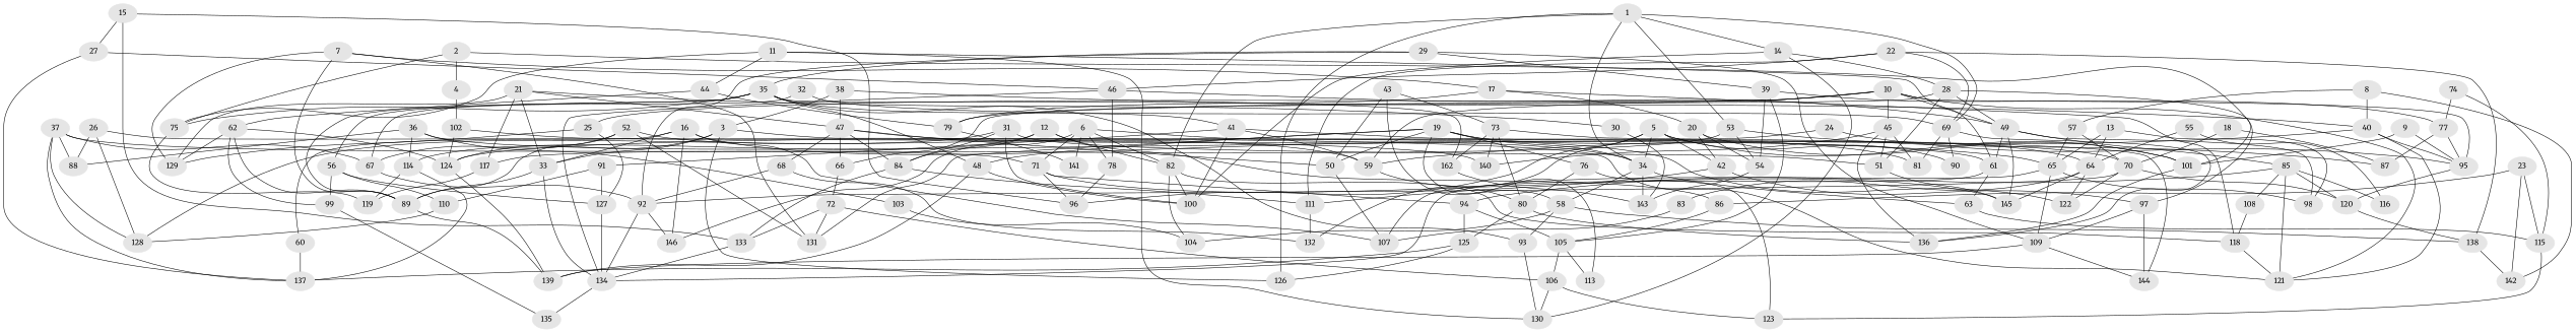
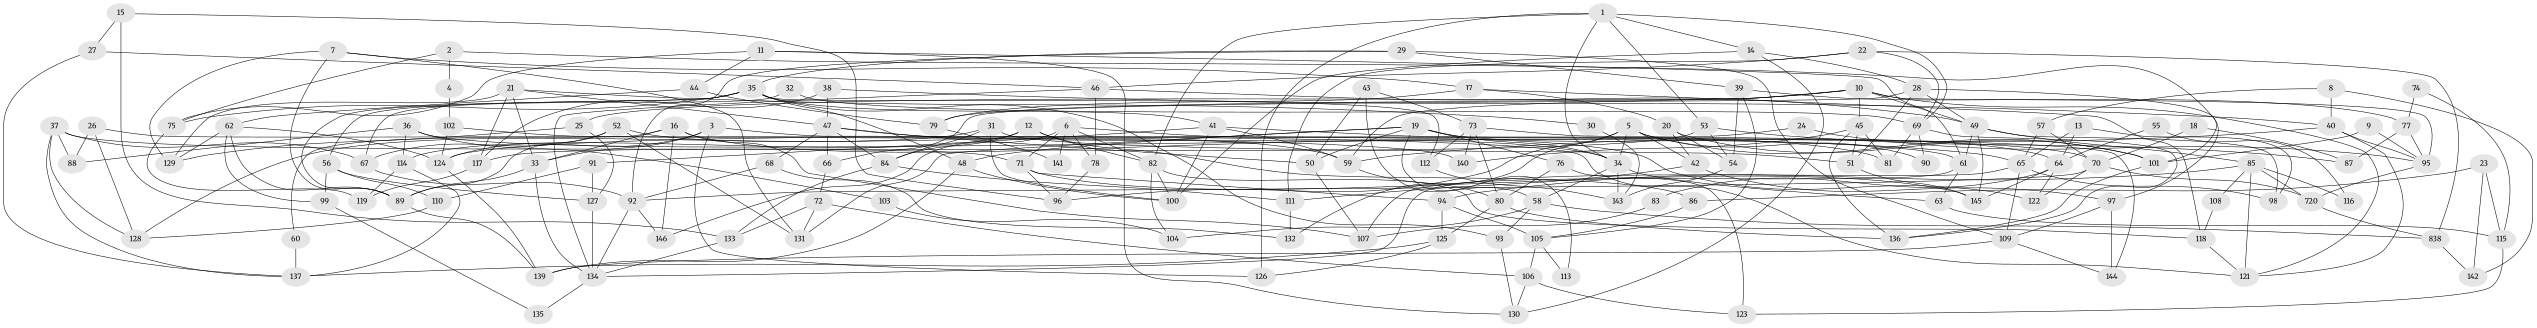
  graph {
    fontname=Merriweather
    node [color=gray90 fontname=Merriweather style=filled]
    edge [fontname=Merriweather]
    1
    14
    34
    53
    69
    82
    126
    130
    28
    100
    143
    58
    63
    87
    54
    117
    90
    81
    136
    118
    104
    2
    4
    75
    101
    102
    119
    3
    33
    61
    124
    89
    134
    107
    139
    140
    5
    42
    96
    132
    111
    97
    6
    71
    78
    122
    141
    146
    145
    94
    7
    17
    129
    131
    79
    20
    8
    40
    57
    142
    95
    59
    121
    65
    70
    9
-   120
+   120 [label=720]
    10
    25
    45
    49
    127
    51
    98
    85
    80
    11
    44
    62
    12
    84
    86
    114
    133
    105
    137
    13
    64
    83
    109
    66
    15
    27
    46
    16
    60
    18
    92
    19
    48
    50
    76
    113
    123
    21
    30
    47
    68
    22
-   138
+   138 [label=838]
    23
    115
    24
    26
    88
    128
    72
    144
    29
    35
    39
    41
    56
    93
-   112 [label=162]
+   112
    77
    31
    32
    67
    135
    91
    99
    110
    36
    103
    37
    38
    106
    43
    73
    116
    108
    52
    125
    55
    74
    1 -- 14
    1 -- 34
    1 -- 53
    1 -- 69
    1 -- 82
    1 -- 126
    14 -- 130
    14 -- 28
    14 -- 100
    34 -- 143
    34 -- 58
    34 -- 63
    53 -- 87
    53 -- 54
    53 -- 117
    69 -- 90
    69 -- 81
    69 -- 136
    82 -- 100
    82 -- 118
    82 -- 104
    28 -- 97
    28 -- 49
    28 -- 51
    28 -- 66
    58 -- 104
    58 -- 138
    58 -- 93
    63 -- 115
    54 -- 143
    117 -- 119
    118 -- 121
    2 -- 4
    2 -- 75
    2 -- 101
    4 -- 102
    75 -- 119
    101 -- 136
    102 -- 124
    102 -- 140
    3 -- 126
    3 -- 33
    3 -- 61
    3 -- 124
    33 -- 89
    33 -- 134
    61 -- 63
    61 -- 107
    124 -- 139
    89 -- 139
    134 -- 135
    5 -- 34
    5 -- 90
    5 -- 101
    5 -- 42
    5 -- 96
    5 -- 132
    42 -- 111
    42 -- 97
    111 -- 132
    97 -- 109
    97 -- 144
    6 -- 82
    6 -- 71
    6 -- 78
    6 -- 122
    6 -- 141
    6 -- 146
    71 -- 96
    71 -- 145
    71 -- 94
    78 -- 96
    94 -- 105
    94 -- 125
    7 -- 89
    7 -- 17
    7 -- 129
    7 -- 131
    17 -- 118
    17 -- 79
    17 -- 20
    79 -- 141
    20 -- 54
    20 -- 101
    20 -- 42
    8 -- 40
    8 -- 57
    8 -- 142
    40 -- 95
    40 -- 59
    40 -- 121
    57 -- 65
    57 -- 70
    95 -- 120
    59 -- 80
    65 -- 134
    65 -- 98
    65 -- 109
    70 -- 122
    70 -- 120
    70 -- 92
    9 -- 101
    9 -- 95
    120 -- 138
    10 -- 79
    10 -- 95
    10 -- 59
    10 -- 121
    10 -- 25
    10 -- 45
    10 -- 49
    25 -- 129
    25 -- 127
    45 -- 81
    45 -- 136
    45 -- 140
    45 -- 51
    49 -- 61
    49 -- 145
    49 -- 98
    49 -- 85
    127 -- 134
    51 -- 145
    85 -- 94
    85 -- 121
    85 -- 120
    85 -- 116
    85 -- 108
    80 -- 136
    80 -- 125
    11 -- 130
    11 -- 75
    11 -- 61
    11 -- 44
    44 -- 79
    44 -- 62
    62 -- 124
    62 -- 89
    62 -- 129
    62 -- 99
    12 -- 82
    12 -- 84
    12 -- 86
    12 -- 114
    84 -- 111
    84 -- 133
    86 -- 105
    114 -- 119
    114 -- 137
    133 -- 134
    105 -- 113
    105 -- 106
    13 -- 65
    13 -- 98
    13 -- 64
    64 -- 122
    64 -- 145
    64 -- 83
    83 -- 107
    109 -- 139
    109 -- 144
    66 -- 72
    15 -- 96
    15 -- 133
    15 -- 27
    27 -- 137
    27 -- 46
    46 -- 134
    46 -- 78
    46 -- 49
    16 -- 34
    16 -- 33
    16 -- 107
    16 -- 146
    16 -- 60
    60 -- 137
    18 -- 87
    18 -- 70
    92 -- 134
    92 -- 146
    19 -- 34
    19 -- 131
    19 -- 64
    19 -- 48
    19 -- 50
    19 -- 76
    19 -- 113
    48 -- 100
    48 -- 139
    50 -- 107
    76 -- 80
    76 -- 123
    21 -- 117
    21 -- 33
    21 -- 129
    21 -- 30
    21 -- 47
    30 -- 143
    47 -- 65
    47 -- 84
    47 -- 66
    47 -- 50
    47 -- 68
    68 -- 132
    68 -- 92
    22 -- 69
    22 -- 111
    22 -- 46
    22 -- 138
    138 -- 142
    23 -- 142
    23 -- 86
    23 -- 115
    115 -- 123
    24 -- 124
    24 -- 95
    26 -- 121
    26 -- 88
    26 -- 128
    72 -- 131
    72 -- 133
    72 -- 106
    29 -- 109
    29 -- 92
    29 -- 35
    29 -- 39
    35 -- 75
    35 -- 89
    35 -- 48
    35 -- 41
    35 -- 56
    35 -- 93
    35 -- 112
    39 -- 54
    39 -- 105
    39 -- 77
    41 -- 100
    41 -- 81
    41 -- 59
    41 -- 91
    56 -- 127
    56 -- 99
    56 -- 110
    93 -- 130
    112 -- 143
    77 -- 87
    77 -- 95
    31 -- 100
    31 -- 51
    31 -- 84
    31 -- 128
    32 -- 69
    32 -- 67
    67 -- 92
    91 -- 127
    91 -- 110
    99 -- 135
    110 -- 128
    36 -- 70
    36 -- 114
    36 -- 88
    36 -- 103
    103 -- 104
    37 -- 71
    37 -- 137
    37 -- 88
    37 -- 128
    37 -- 67
-   38 -- 3
+   38 -- 117
    38 -- 40
    38 -- 47
    106 -- 130
    106 -- 123
    43 -- 58
    43 -- 50
    43 -- 73
    73 -- 140
    73 -- 80
    73 -- 144
    73 -- 112
    108 -- 118
    52 -- 89
    52 -- 131
    52 -- 59
    52 -- 67
    125 -- 126
    125 -- 137
    55 -- 64
    55 -- 116
    74 -- 115
    74 -- 77
  }
